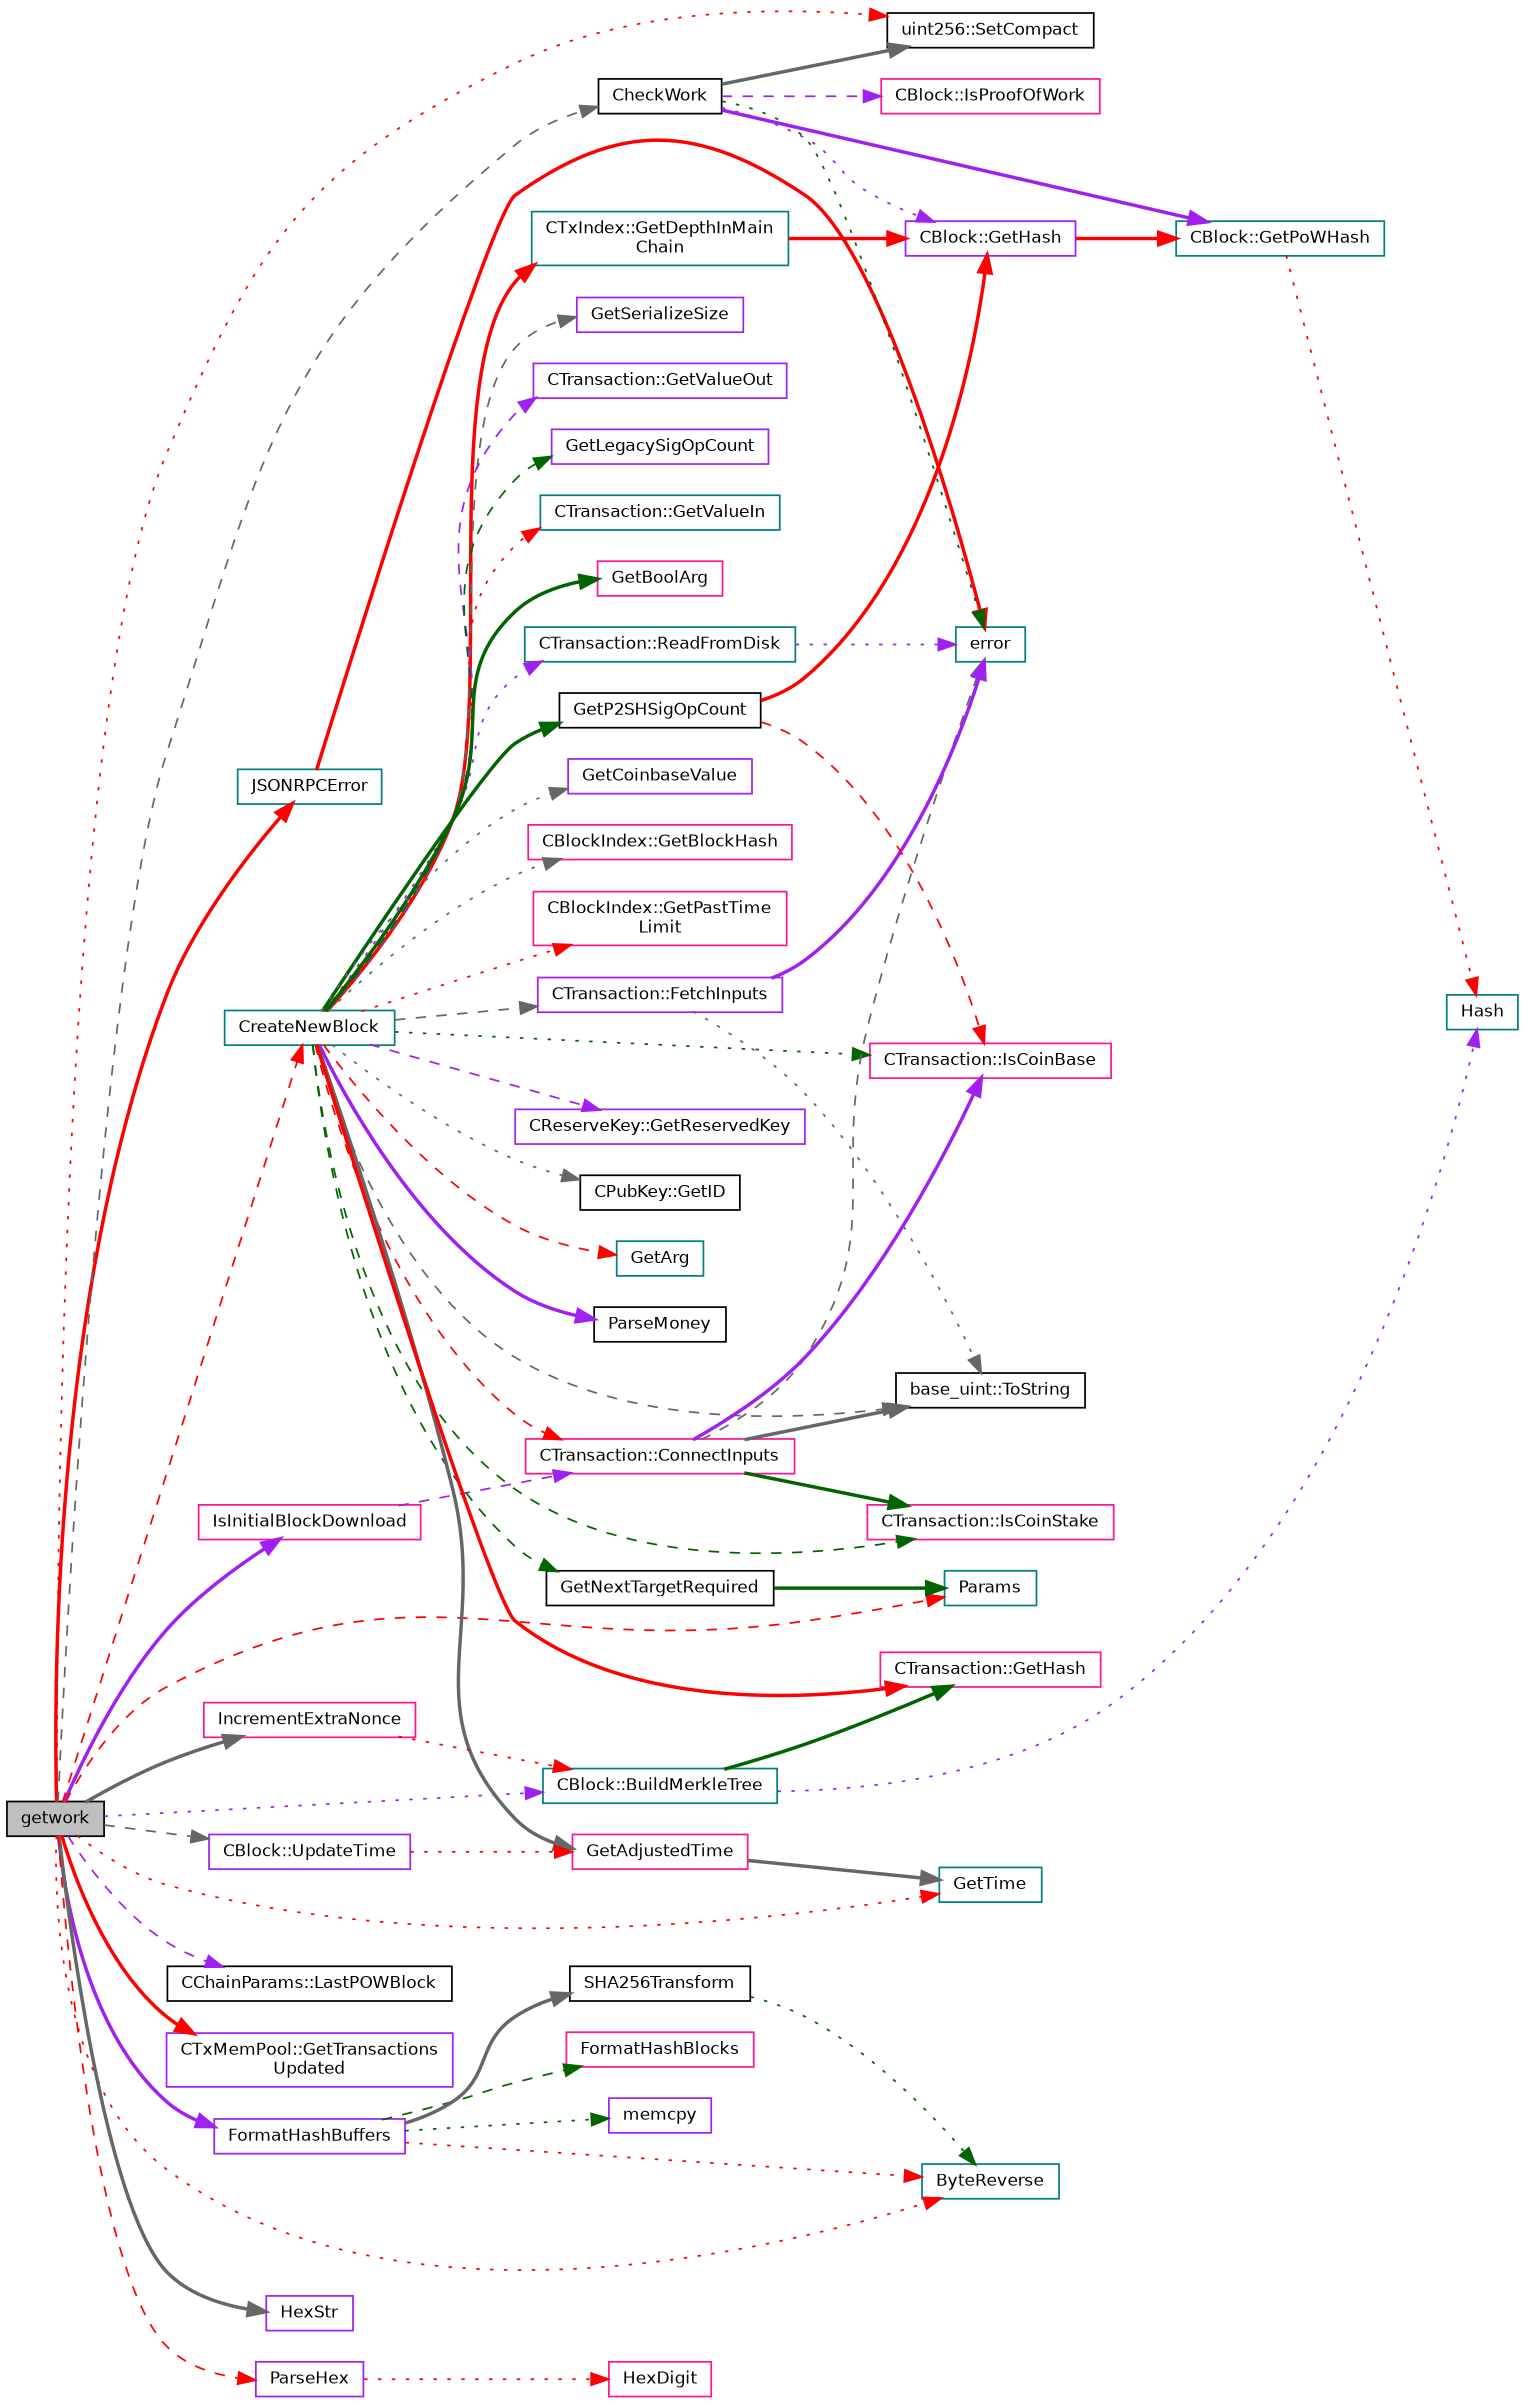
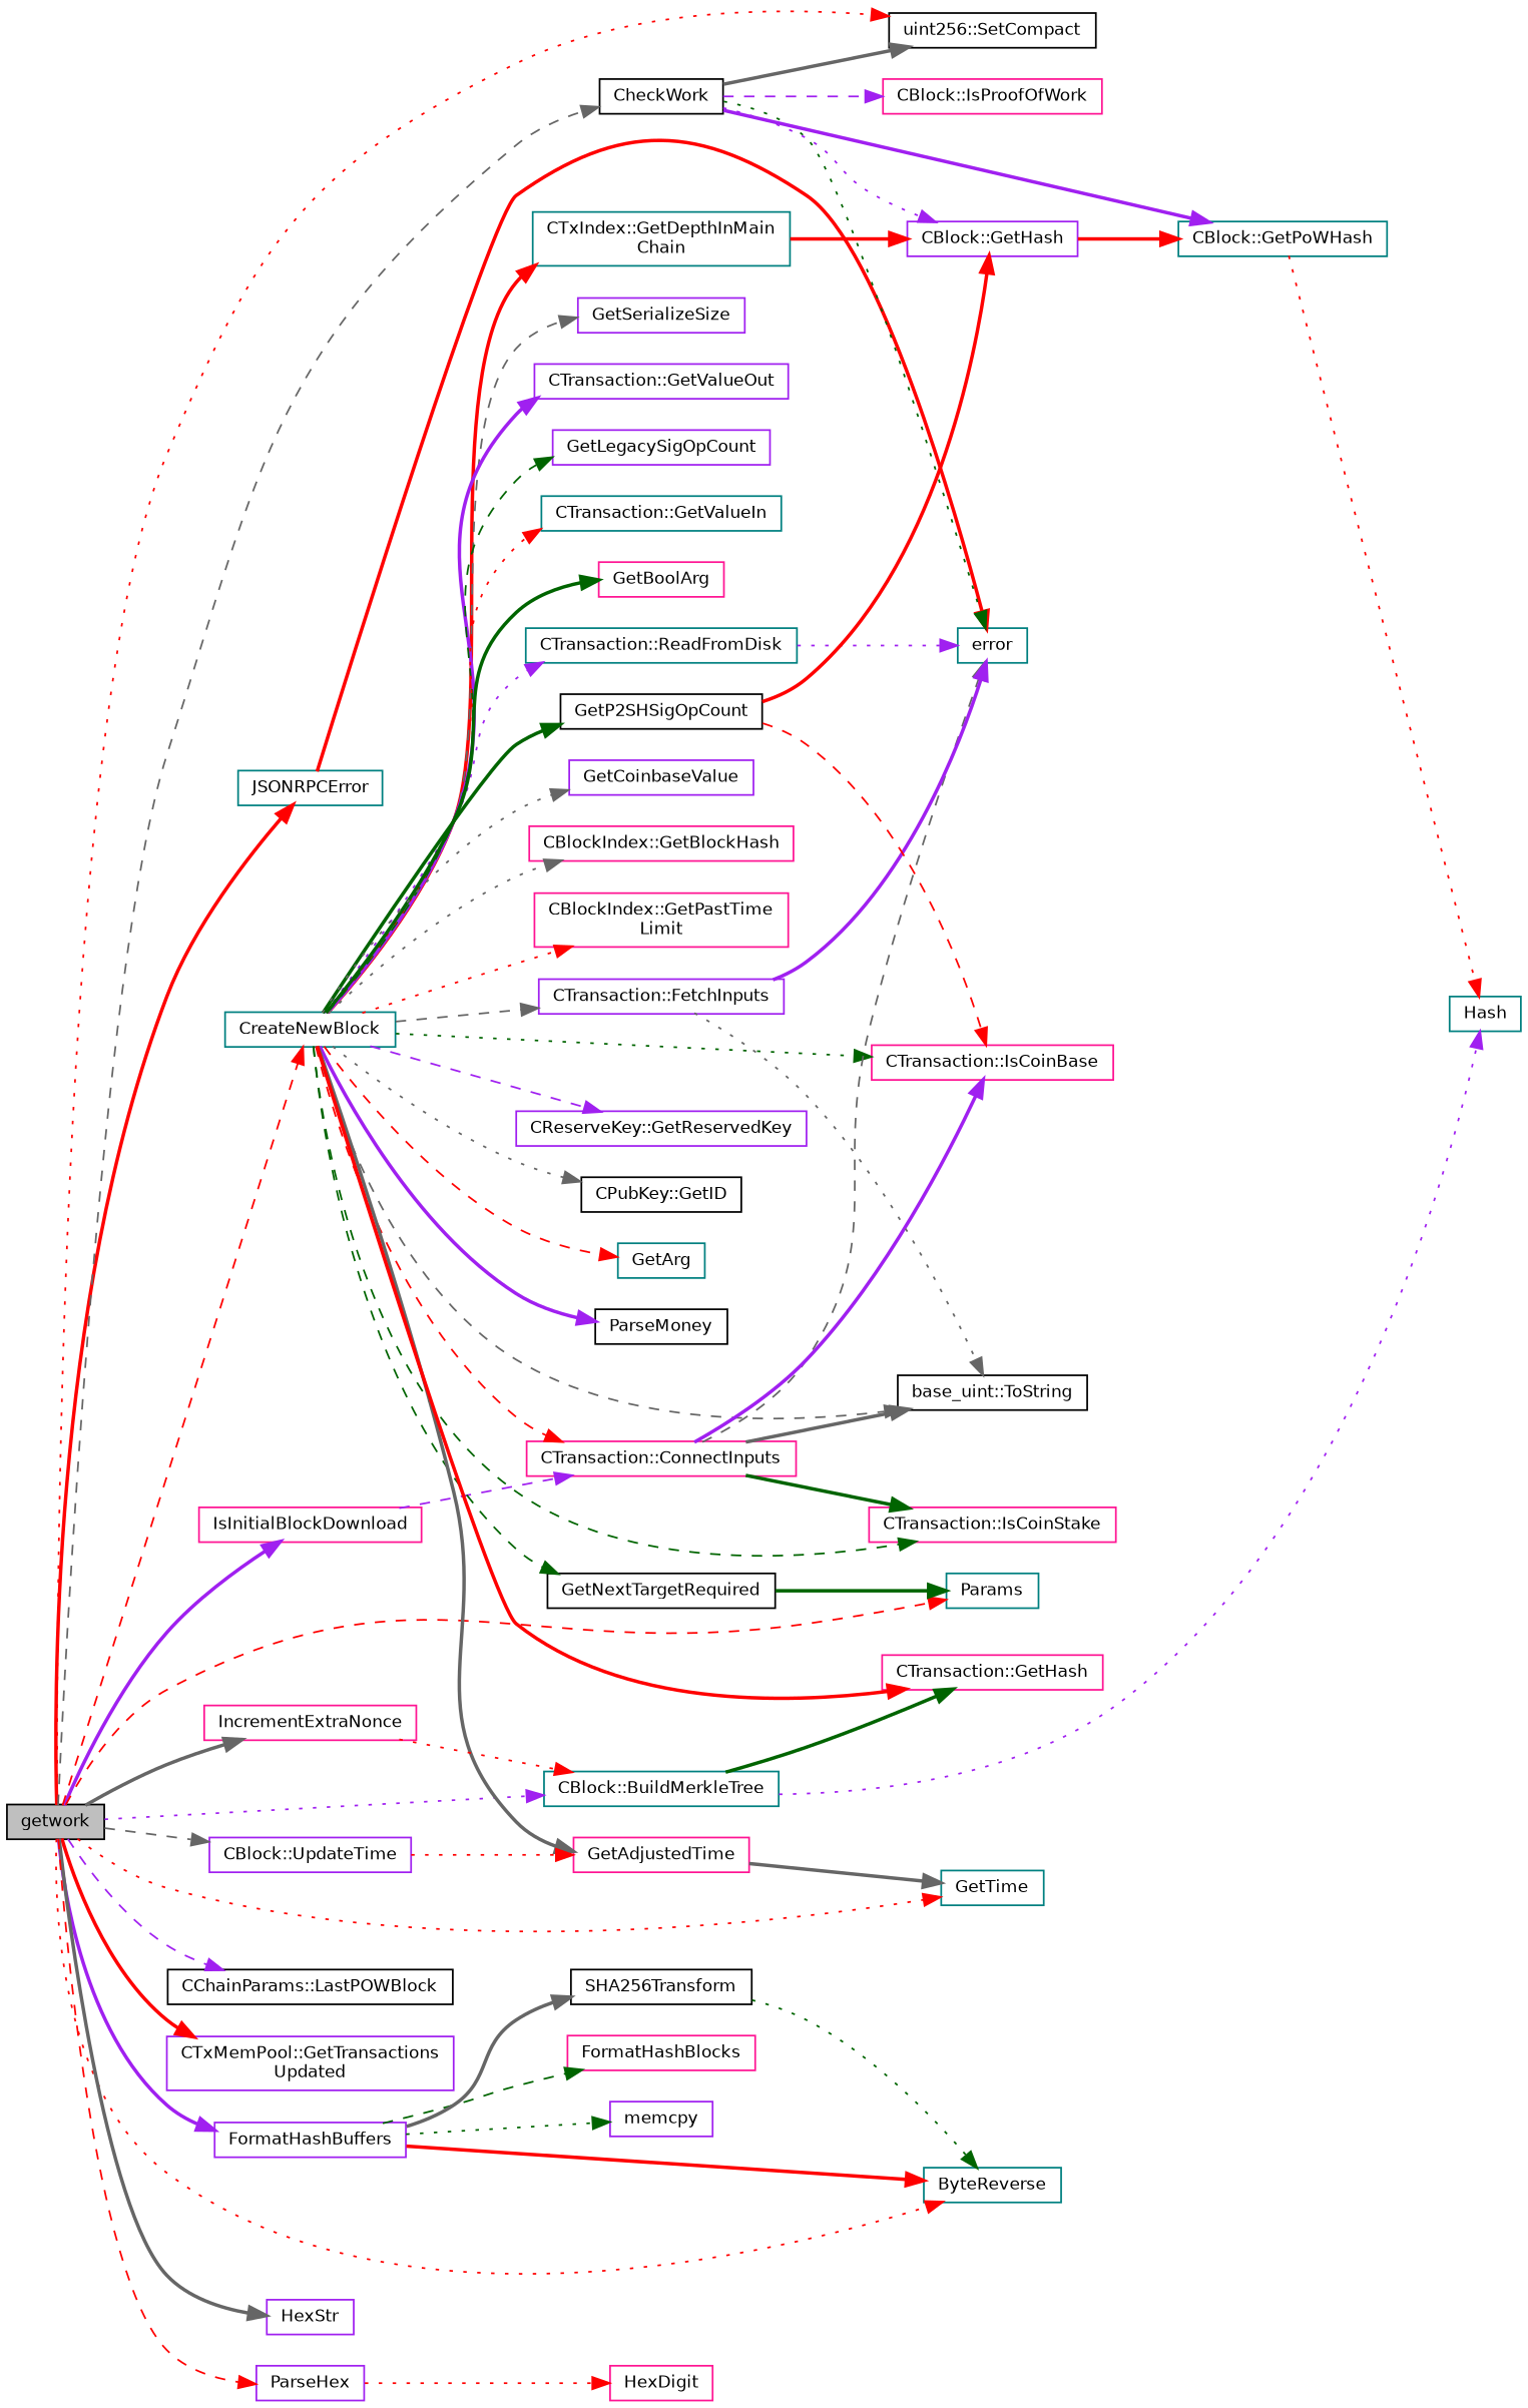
  digraph {
    rankdir=LR
    node [color=teal fillcolor=white fontname=Helvetica fontsize=10 shape=record style=filled]
    edge [color=red fontname=Helvetica fontsize=10 labelfontname=Helvetica labelfontsize=10 style=bold]
    n1 [color=black fillcolor=grey75 fontcolor=black height=0.2 label=getwork width=0.4]
    n2 [height=0.2 label=JSONRPCError width=0.4]
    n3 [color=deeppink height=0.2 label=IsInitialBlockDownload width=0.4]
    n4 [height=0.2 label=Params width=0.4]
    n5 [color=black height=0.2 label="CChainParams::LastPOWBlock" width=0.4]
    n6 [color=purple height=0.2 label="CTxMemPool::GetTransactions\lUpdated" width=0.4]
    n7 [height=0.2 label=GetTime width=0.4]
    n8 [height=0.2 label=CreateNewBlock width=0.4]
    n9 [color=purple height=0.2 label="CBlock::UpdateTime" width=0.4]
    n10 [color=deeppink height=0.2 label=IncrementExtraNonce width=0.4]
    n11 [height=0.2 label="CBlock::BuildMerkleTree" width=0.4]
    n12 [color=purple height=0.2 label=FormatHashBuffers width=0.4]
    n13 [height=0.2 label=ByteReverse width=0.4]
    n14 [color=black height=0.2 label="uint256::SetCompact" width=0.4]
    n15 [color=purple height=0.2 label=HexStr width=0.4]
    n16 [color=purple height=0.2 label=ParseHex width=0.4]
    n17 [color=black height=0.2 label=CheckWork width=0.4]
    n18 [height=0.2 label=error width=0.4]
    n19 [color=deeppink height=0.2 label="CTransaction::ConnectInputs" width=0.4]
    n20 [color=purple height=0.2 label="CReserveKey::GetReservedKey" width=0.4]
    n21 [color=black height=0.2 label="CPubKey::GetID" width=0.4]
    n22 [height=0.2 label=GetArg width=0.4]
    n23 [color=black height=0.2 label=ParseMoney width=0.4]
    n24 [color=black height=0.2 label=GetNextTargetRequired width=0.4]
    n25 [color=deeppink height=0.2 label="CTransaction::IsCoinBase" width=0.4]
    n26 [color=deeppink height=0.2 label="CTransaction::IsCoinStake" width=0.4]
    n27 [color=deeppink height=0.2 label=GetAdjustedTime width=0.4]
    n28 [height=0.2 label="CTransaction::ReadFromDisk" width=0.4]
    n29 [height=0.2 label="CTxIndex::GetDepthInMain\lChain" width=0.4]
    n30 [color=purple height=0.2 label=GetSerializeSize width=0.4]
    n31 [color=purple height=0.2 label="CTransaction::GetValueOut" width=0.4]
    n32 [color=purple height=0.2 label=GetLegacySigOpCount width=0.4]
    n33 [color=purple height=0.2 label="CTransaction::FetchInputs" width=0.4]
    n34 [color=black height=0.2 label="base_uint::ToString" width=0.4]
    n35 [height=0.2 label="CTransaction::GetValueIn" width=0.4]
    n36 [color=black height=0.2 label=GetP2SHSigOpCount width=0.4]
    n37 [color=deeppink height=0.2 label="CTransaction::GetHash" width=0.4]
    n38 [color=deeppink height=0.2 label=GetBoolArg width=0.4]
    n39 [color=purple height=0.2 label=GetCoinbaseValue width=0.4]
    n40 [color=deeppink height=0.2 label="CBlockIndex::GetBlockHash" width=0.4]
    n41 [color=deeppink height=0.2 label="CBlockIndex::GetPastTime\lLimit" width=0.4]
    n42 [height=0.2 label=Hash width=0.4]
    n43 [color=deeppink height=0.2 label=FormatHashBlocks width=0.4]
    n44 [color=black height=0.2 label=SHA256Transform width=0.4]
    n45 [color=purple height=0.2 label=memcpy width=0.4]
    n46 [color=deeppink height=0.2 label=HexDigit width=0.4]
    n47 [color=purple height=0.2 label="CBlock::GetHash" width=0.4]
    n48 [height=0.2 label="CBlock::GetPoWHash" width=0.4]
    n49 [color=deeppink height=0.2 label="CBlock::IsProofOfWork" width=0.4]
    n1 -> n2
    n1 -> n3 [color=purple]
    n1 -> n4 [style=dashed]
    n1 -> n5 [color=purple style=dashed]
    n1 -> n6
    n1 -> n7 [style=dotted]
    n1 -> n8 [style=dashed]
    n1 -> n9 [color=gray40 style=dashed]
    n1 -> n10 [color=gray40]
    n1 -> n11 [color=purple style=dotted]
    n1 -> n12 [color=purple]
    n1 -> n13 [style=dotted]
    n1 -> n14 [style=dotted]
    n1 -> n15 [color=gray40]
    n1 -> n16 [style=dashed]
    n1 -> n17 [color=gray40 style=dashed]
    n2 -> n18
    n3 -> n19 [color=purple style=dashed]
    n8 -> n19 [style=dashed]
    n8 -> n20 [color=purple style=dashed]
    n8 -> n21 [color=gray40 style=dotted]
    n8 -> n22 [style=dashed]
    n8 -> n23 [color=purple]
    n8 -> n24 [color=darkgreen style=dashed]
    n8 -> n25 [color=darkgreen style=dotted]
    n8 -> n26 [color=darkgreen style=dashed]
    n8 -> n27 [color=gray40]
    n8 -> n28 [color=purple style=dotted]
    n8 -> n29
    n8 -> n30 [color=gray40 style=dashed]
-   n8 -> n31 [color=purple style=dashed]
+   n8 -> n31 [color=purple]
    n8 -> n32 [color=darkgreen style=dashed]
    n8 -> n33 [color=gray40 style=dashed]
    n8 -> n34 [color=gray40 style=dashed]
    n8 -> n35 [style=dotted]
    n8 -> n36 [color=darkgreen]
    n8 -> n37
    n8 -> n38 [color=darkgreen]
    n8 -> n39 [color=gray40 style=dotted]
    n8 -> n40 [color=gray40 style=dotted]
    n8 -> n41 [style=dotted]
    n9 -> n27 [style=dotted]
    n10 -> n11 [style=dotted]
    n11 -> n37 [color=darkgreen]
    n11 -> n42 [color=purple style=dotted]
-   n12 -> n13 [style=dotted]
+   n12 -> n13
    n12 -> n43 [color=darkgreen style=dashed]
    n12 -> n44 [color=gray40]
    n12 -> n45 [color=darkgreen style=dotted]
    n16 -> n46 [style=dotted]
    n17 -> n14 [color=gray40]
    n17 -> n18 [color=darkgreen style=dotted]
    n17 -> n47 [color=purple style=dotted]
    n17 -> n48 [color=purple]
    n17 -> n49 [color=purple style=dashed]
    n19 -> n18 [color=gray40 style=dashed]
    n19 -> n25 [color=purple]
    n19 -> n26 [color=darkgreen]
    n19 -> n34 [color=gray40]
    n24 -> n4 [color=darkgreen]
    n27 -> n7 [color=gray40]
    n28 -> n18 [color=purple style=dotted]
    n29 -> n47
    n33 -> n18 [color=purple]
    n33 -> n34 [color=gray40 style=dotted]
    n36 -> n25 [style=dashed]
    n36 -> n47
    n44 -> n13 [color=darkgreen style=dotted]
    n47 -> n48
    n48 -> n42 [style=dotted]
  }
